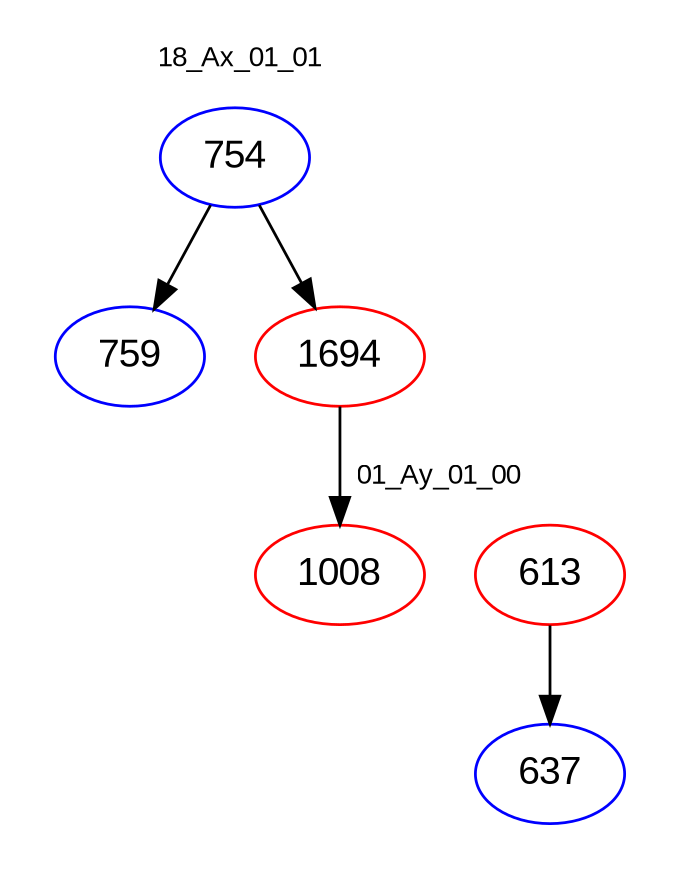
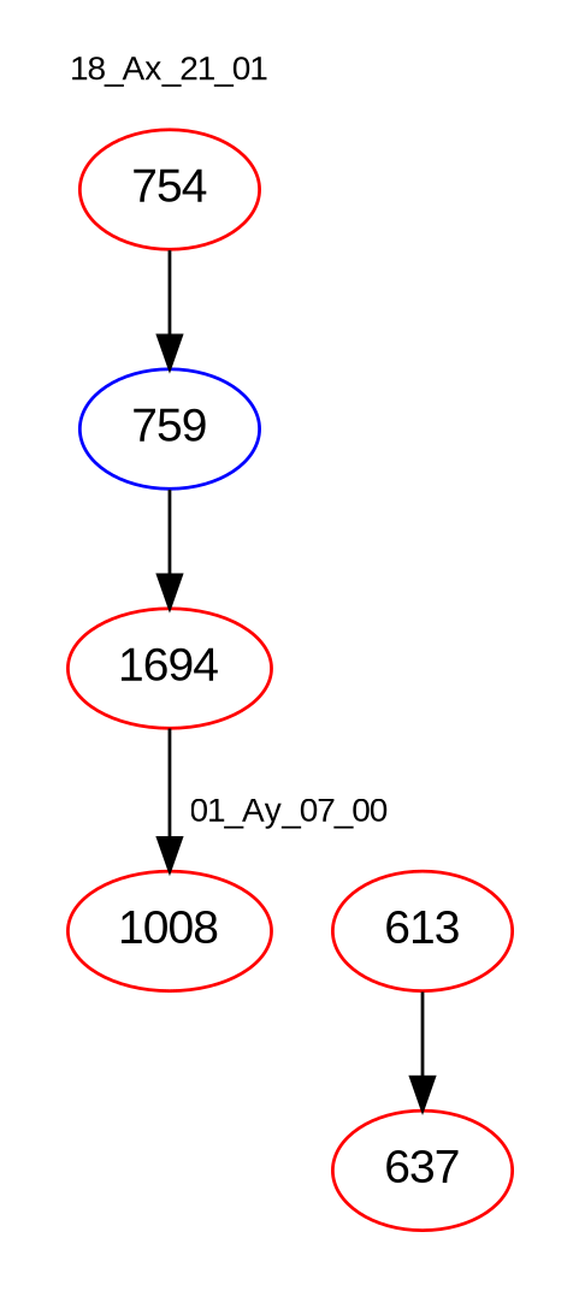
  digraph {
    fontname="Liberation Sans"
    node [color=blue fontname="Liberation Sans"]
    edge [color=black fontname="Liberation Sans"]
-   n1 [label=754]
+   n1 [color=red label=754]
    n2 [label=759]
    n3 [color=red label=1694]
    n4 [color=red label=613]
-   n5 [label=637]
+   n5 [color=red label=637]
    n6 [color=red label=1008]
    subgraph cluster_1 {
      color=white
      fontsize=10
-     label="18_Ax_01_01"
+     label="18_Ax_21_01"
      n1
      n2
      n3
    }
    subgraph cluster_2 {
      color=white
      fontsize=10
-     label="01_Ay_01_00"
+     label="01_Ay_07_00"
      n4
      n5
      n6
    }
    n1 -> n2
-   n1 -> n3
+   n2 -> n3
    n3 -> n6
    n4 -> n5
  }
